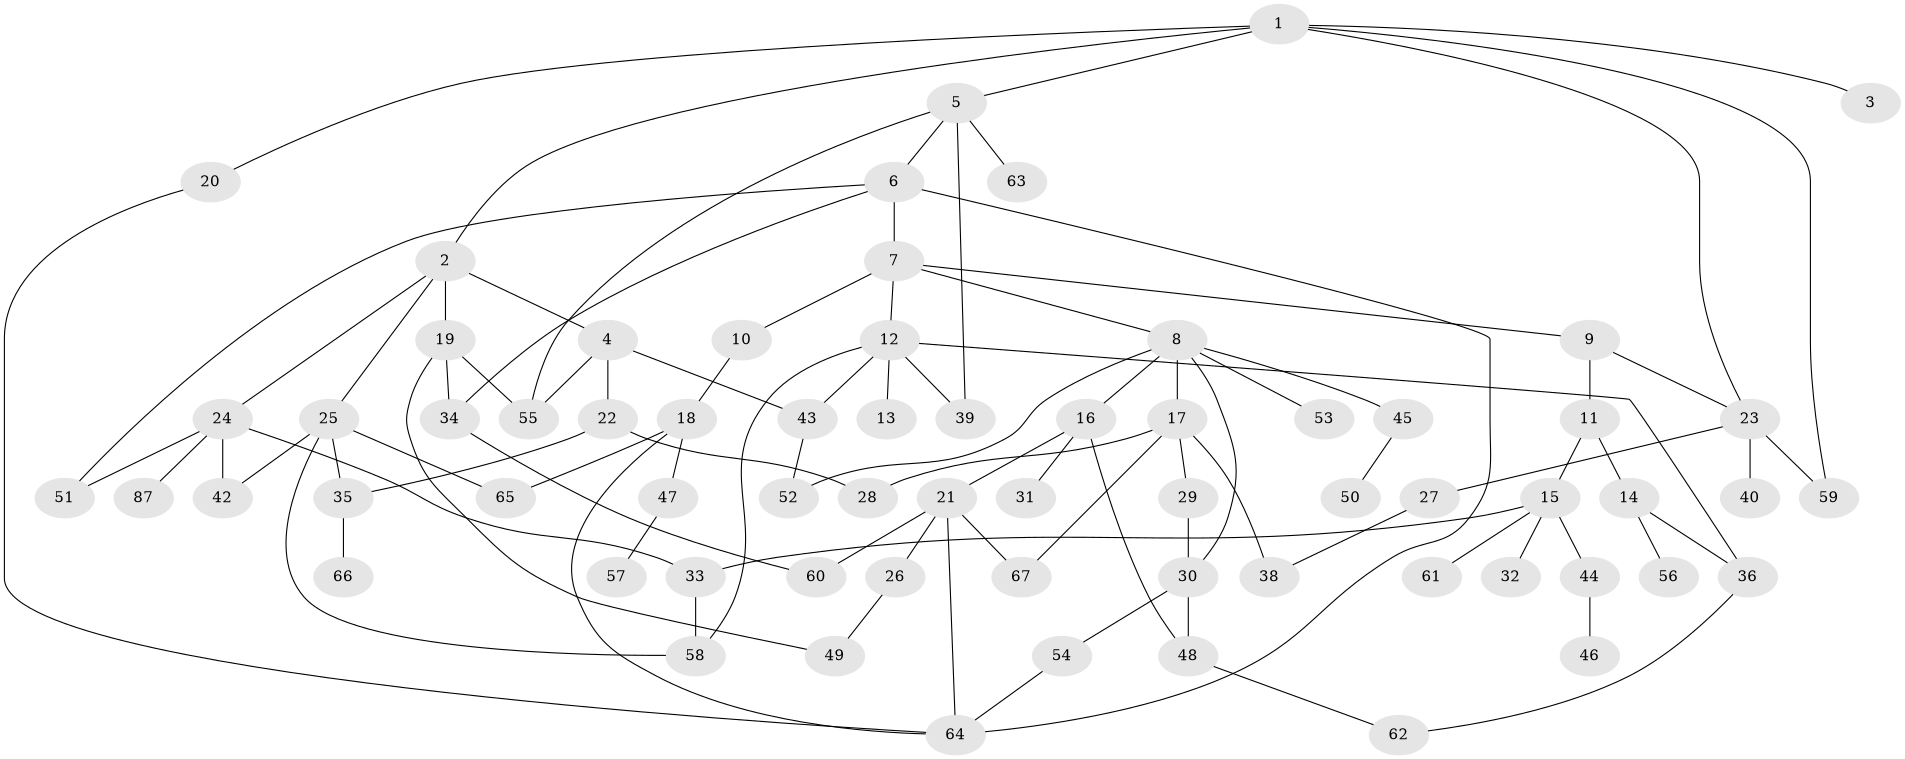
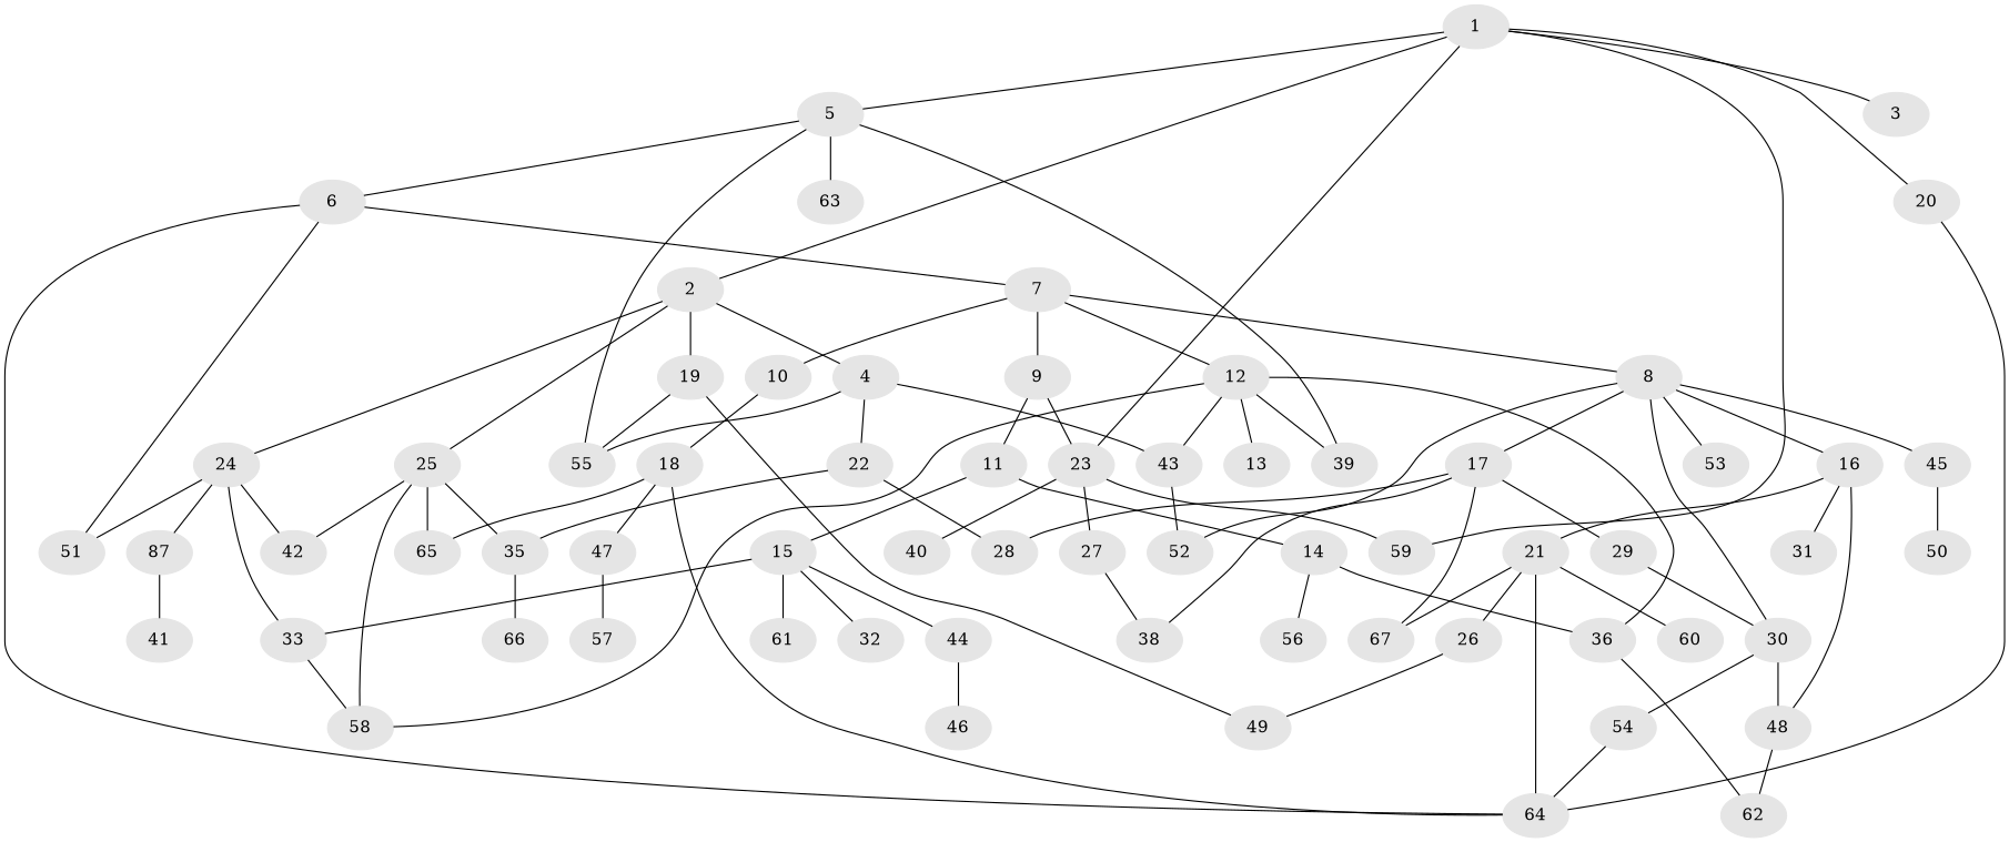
  graph {
    fontname="DejaVu Serif"
    node [color=gray90 fontname="DejaVu Serif" style=filled]
    edge [fontname="DejaVu Serif"]
    1
    2
    3
    5
    20
    23
    59
    4
    19
    24
    25
    55
    6
    39
    63
    64
    27
    40
    22
    43
-   34
    49
    51
    33
    n25 [label=87]
    42
    58
    65
    35
    28
    52
    7
    8
    9
    10
    12
    60
    16
    17
    30
    45
    53
    11
    18
    13
    36
    21
    31
    48
    29
    38
    67
    54
    50
    14
    15
    47
    56
    32
    44
    61
    62
    46
    26
    57
    66
+   41
    1 -- 2
    1 -- 3
    1 -- 5
    1 -- 20
    1 -- 23
    1 -- 59
    2 -- 4
    2 -- 19
    2 -- 24
    2 -- 25
    5 -- 55
    5 -- 6
    5 -- 39
    5 -- 63
    20 -- 64
    23 -- 59
    23 -- 27
    23 -- 40
    4 -- 55
    4 -- 22
    4 -- 43
    19 -- 55
-   19 -- 34
    19 -- 49
    24 -- 51
    24 -- 33
    24 -- n25
    24 -- 42
    25 -- 42
    25 -- 58
    25 -- 65
    25 -- 35
    6 -- 64
-   6 -- 34
    6 -- 51
    6 -- 7
    27 -- 38
    22 -- 35
    22 -- 28
    43 -- 52
-   34 -- 60
    33 -- 58
+   n25 -- 41
    35 -- 66
    7 -- 8
    7 -- 9
    7 -- 10
    7 -- 12
    8 -- 52
    8 -- 16
    8 -- 17
    8 -- 30
    8 -- 45
    8 -- 53
    9 -- 23
    9 -- 11
    10 -- 18
    12 -- 39
    12 -- 43
    12 -- 58
    12 -- 13
    12 -- 36
    16 -- 21
    16 -- 31
    16 -- 48
    17 -- 28
    17 -- 29
    17 -- 38
    17 -- 67
    30 -- 48
    30 -- 54
    45 -- 50
    11 -- 14
    11 -- 15
    18 -- 64
    18 -- 65
    18 -- 47
    36 -- 62
    21 -- 64
    21 -- 60
    21 -- 67
    21 -- 26
    48 -- 62
    29 -- 30
    54 -- 64
    14 -- 36
    14 -- 56
    15 -- 33
    15 -- 32
    15 -- 44
    15 -- 61
    47 -- 57
    44 -- 46
    26 -- 49
  }
